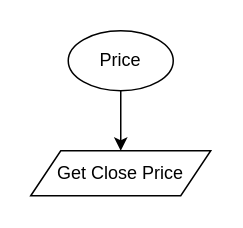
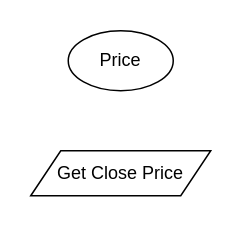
  <mxCell id="0" />
  <mxCell id="1" parent="0" />
- <mxCell id="2" style="edgeStyle=orthogonalEdgeStyle;rounded=0;orthogonalLoop=1;jettySize=auto;html=1;exitX=0.5;exitY=1;exitDx=0;exitDy=0;" edge="1" parent="1" source="3" target="4"><mxGeometry relative="1" as="geometry" /></mxCell>
  <mxCell id="3" value="Price" style="ellipse;whiteSpace=wrap;html=1;" vertex="1" parent="1"><mxGeometry x="45" y="20" width="70" height="40" as="geometry" /></mxCell>
  <mxCell id="4" value="Get Close Price" style="shape=parallelogram;perimeter=parallelogramPerimeter;whiteSpace=wrap;html=1;fixedSize=1;" vertex="1" parent="1"><mxGeometry x="20" y="100" width="120" height="30" as="geometry" /></mxCell>
